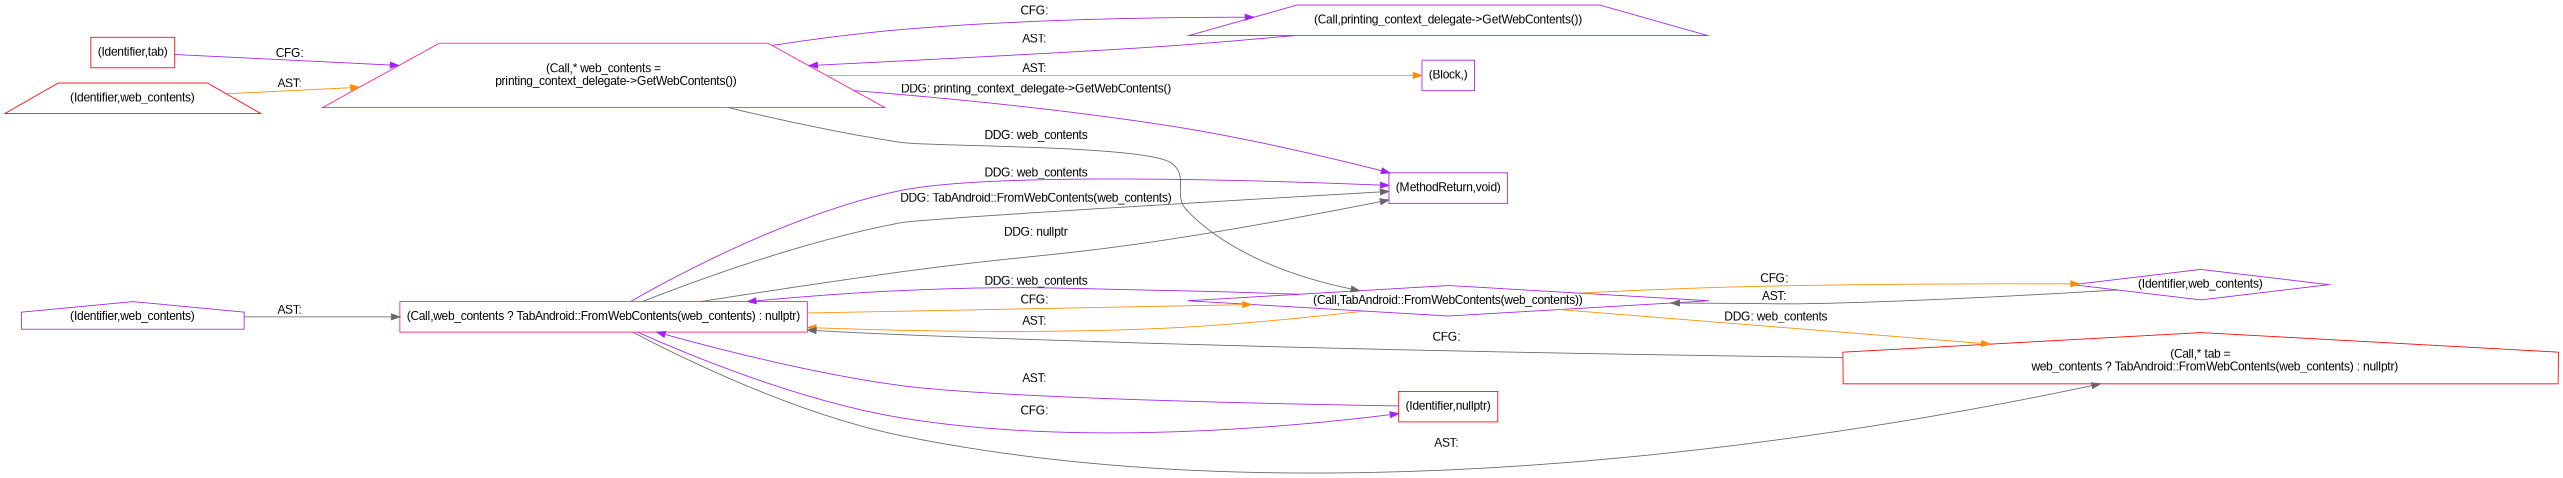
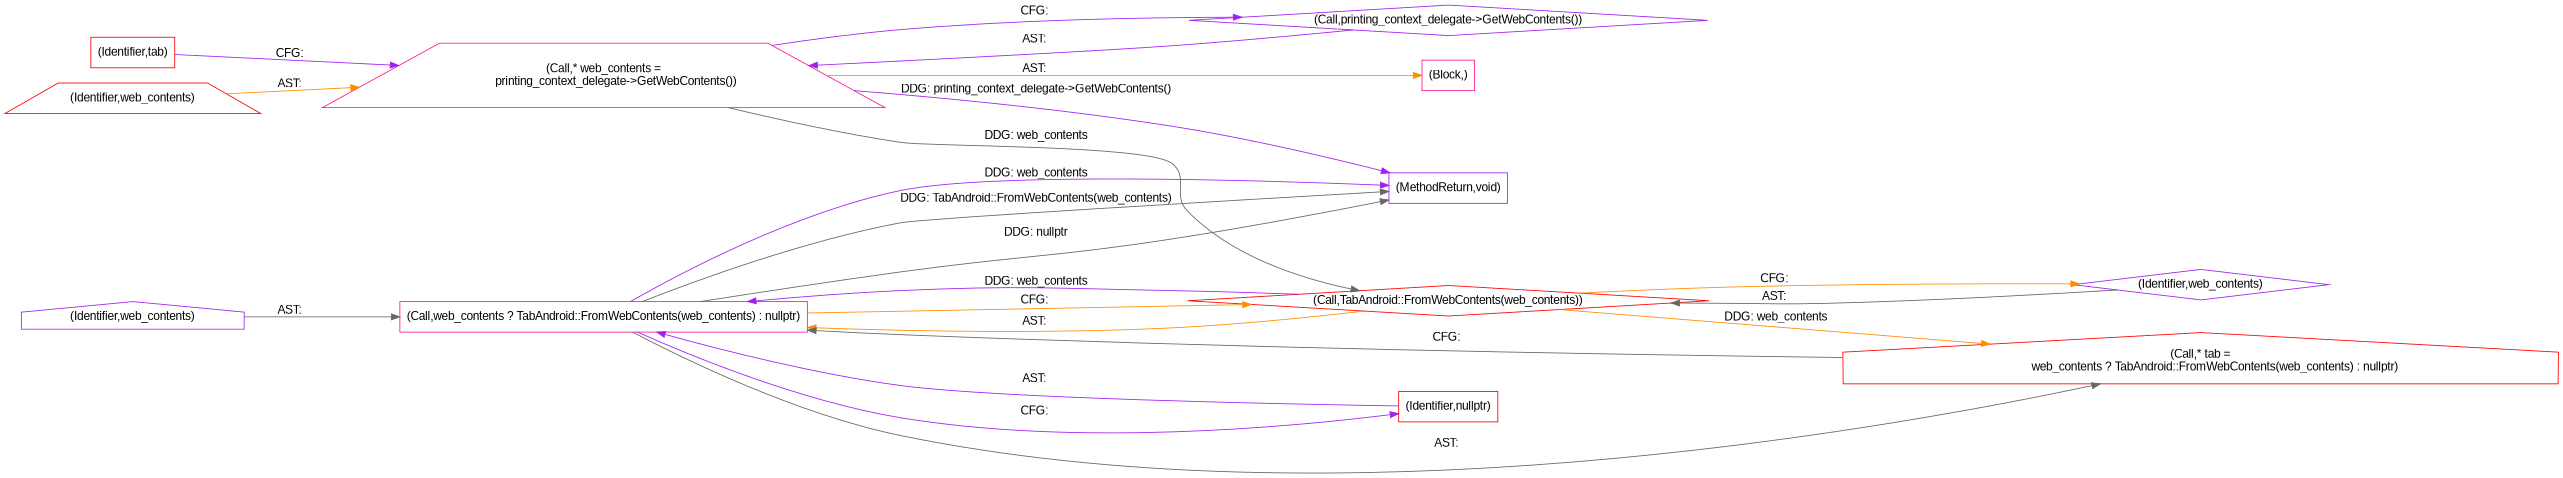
  digraph {
    fontname="Liberation Sans"
    rankdir=LR
    node [color=red fontname="Liberation Sans" shape=box]
    edge [color=purple fontname="Liberation Sans"]
    n1 [color=deeppink label="(Call,web_contents ? TabAndroid::FromWebContents(web_contents) : nullptr)"]
-   n2 [color=purple label="(Call,TabAndroid::FromWebContents(web_contents))" shape=diamond]
+   n2 [label="(Call,TabAndroid::FromWebContents(web_contents))" shape=diamond]
    n3 [label="(Call,* tab =\n         web_contents ? TabAndroid::FromWebContents(web_contents) : nullptr)" shape=house]
    n4 [label="(Identifier,nullptr)"]
    n5 [color=purple label="(MethodReturn,void)"]
    n6 [color=purple label="(Identifier,web_contents)" shape=diamond]
    n7 [color=deeppink label="(Call,* web_contents =\n        printing_context_delegate->GetWebContents())" shape=trapezium]
-   n8 [color=purple label="(Call,printing_context_delegate->GetWebContents())" shape=trapezium]
-   n9 [color=purple label="(Block,)"]
+   n8 [color=purple label="(Call,printing_context_delegate->GetWebContents())" shape=diamond]
+   n9 [color=deeppink label="(Block,)"]
    n10 [label="(Identifier,tab)"]
    n11 [label="(Identifier,web_contents)" shape=trapezium]
    n12 [color=purple label="(Identifier,web_contents)" shape=house]
    n1 -> n2 [color=darkorange label="CFG: "]
    n1 -> n3 [color=gray40 label="AST: "]
    n1 -> n4 [label="CFG: "]
    n1 -> n5 [color=gray40 label="DDG: TabAndroid::FromWebContents(web_contents)"]
    n1 -> n5 [color=gray40 label="DDG: nullptr"]
    n1 -> n5 [label="DDG: web_contents"]
    n2 -> n1 [color=darkorange label="AST: "]
    n2 -> n1 [label="DDG: web_contents"]
    n2 -> n3 [color=darkorange label="DDG: web_contents"]
    n2 -> n6 [color=darkorange label="CFG: "]
    n3 -> n1 [color=gray40 label="CFG: "]
    n4 -> n1 [label="AST: "]
    n6 -> n2 [color=gray40 label="AST: "]
    n7 -> n2 [color=gray40 label="DDG: web_contents"]
    n7 -> n5 [label="DDG: printing_context_delegate->GetWebContents()"]
    n7 -> n8 [label="CFG: "]
    n7 -> n9 [color=darkorange label="AST: "]
    n8 -> n7 [label="AST: "]
    n10 -> n7 [label="CFG: "]
    n11 -> n7 [color=darkorange label="AST: "]
    n12 -> n1 [color=gray40 label="AST: "]
  }
